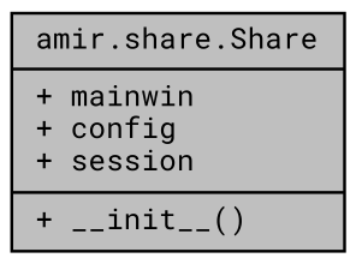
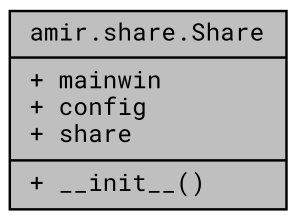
  digraph {
    fontname="Roboto Mono"
-   n1 [color=black fillcolor=grey75 fontcolor=black fontname="Roboto Mono" fontsize=10 height=0.2 label="{amir.share.Share\n|+ mainwin\l+ config\l+ session\l|+ __init__()\l}" shape=record style=filled width=0.4]
+   n1 [color=black fillcolor=grey75 fontcolor=black fontname="Roboto Mono" fontsize=10 height=0.2 label="{amir.share.Share\n|+ mainwin\l+ config\l+ share\l|+ __init__()\l}" shape=record style=filled width=0.4]
  }
